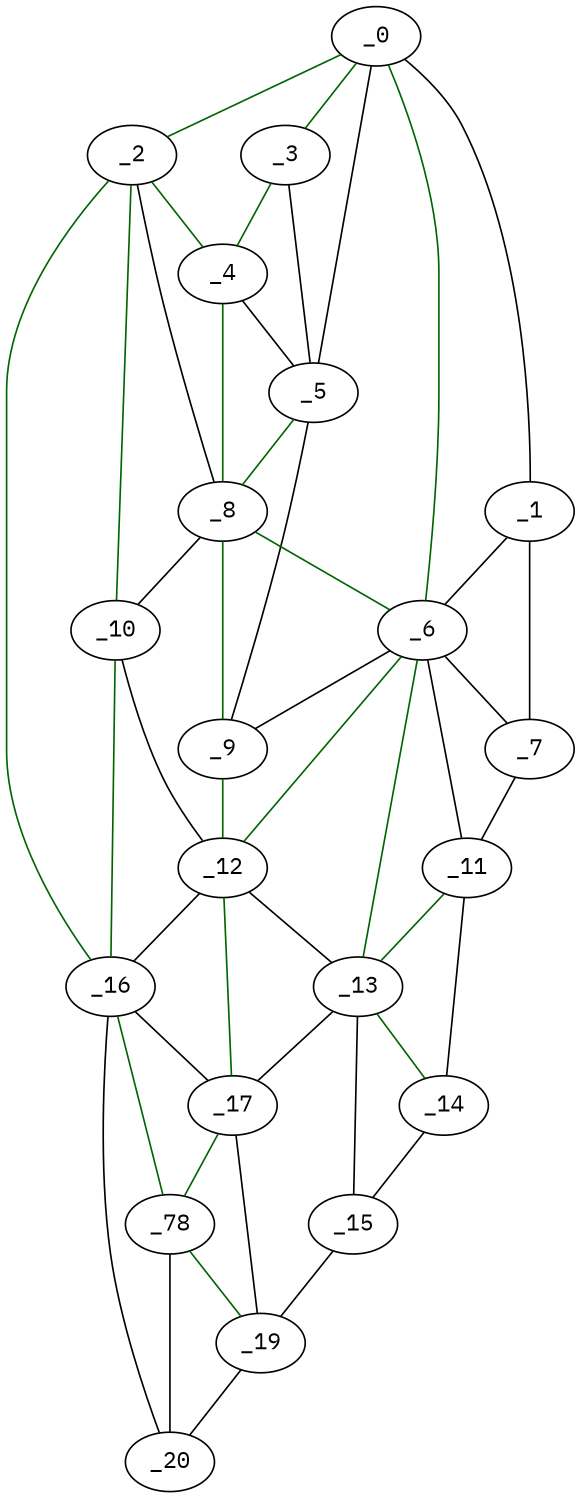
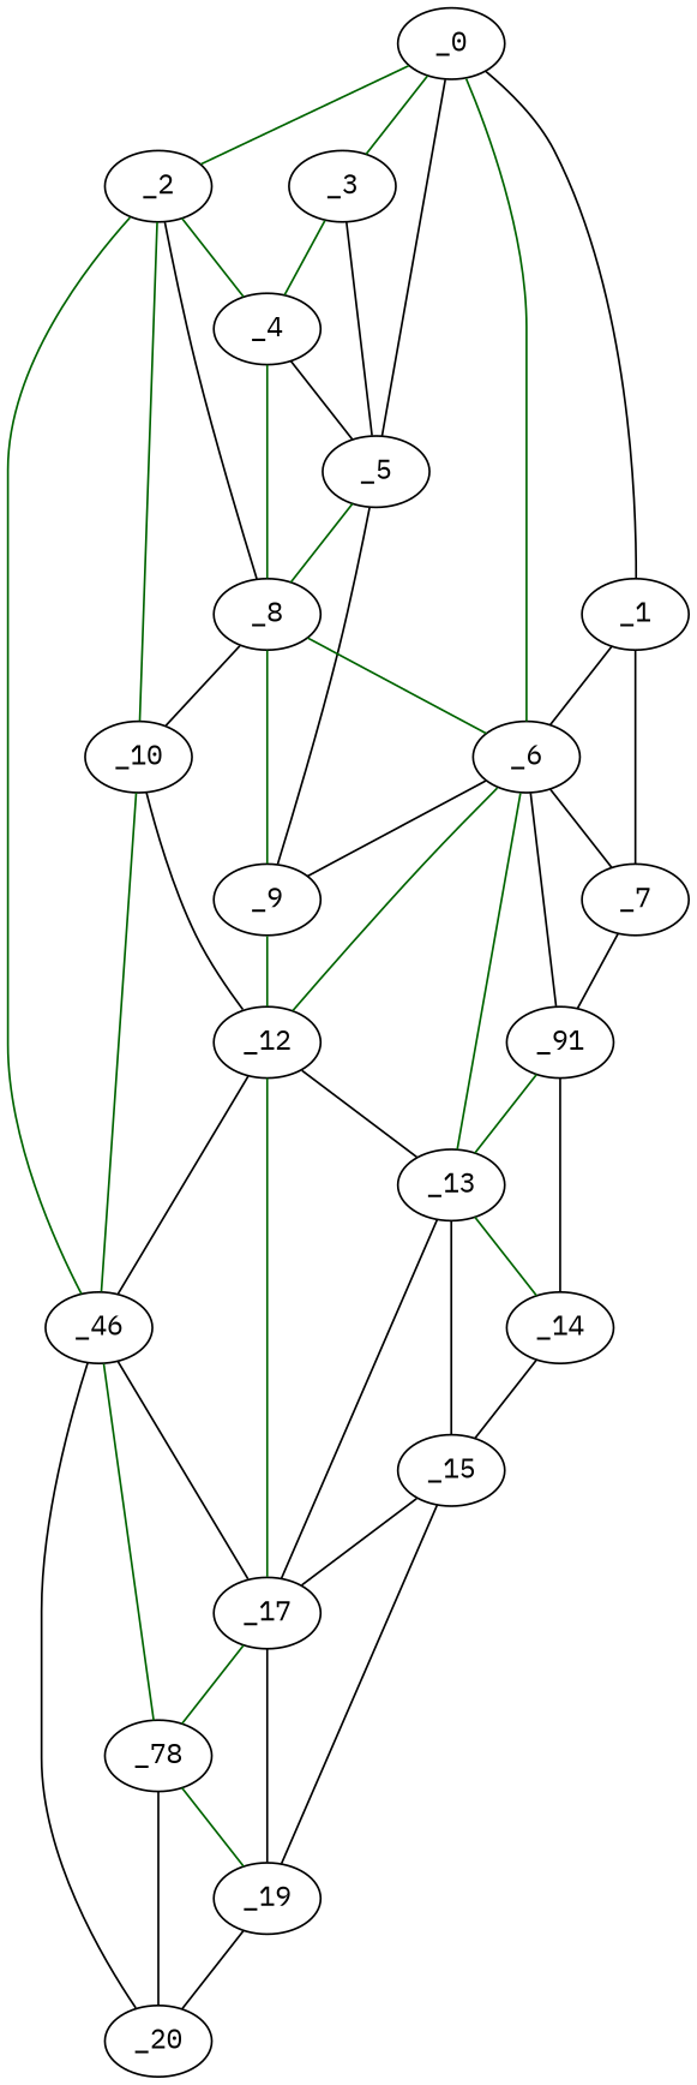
  graph {
    fontname="IBM Plex Mono"
    node [fontname="IBM Plex Mono" x=47 y=42]
    edge [color=black fontname="IBM Plex Mono" valence=2]
    _0 [x=21 y=61]
    _1 [x=22 y=77]
    _2 [x=31 y=17]
    _3 [x=32]
    _5 [x=40 y=50]
    _6 [y=65]
    _7 [y=86]
    _4 [x=39]
    _8 [x=48 y=35]
    _10 [x=63 y=28]
-   _16 [x=108 y=41]
+   _16 [x=108 y=41 label=_46]
    _9 [x=56 y=35]
-   _11 [x=73 y=87]
+   _11 [x=73 y=87 label=_91]
    _12 [x=76 y=45]
    _13 [x=84 y=80]
    _17 [x=109 y=76]
    n17 [label=_78 x=121 y=63]
    _20 [x=122 y=51]
    _14 [x=84 y=87]
    _15 [x=93 y=85]
    _19 [x=121 y=73]
    _0 -- _1 [valence=1]
    _0 -- _2 [color=darkgreen valence=1]
    _0 -- _3 [color=darkgreen]
    _0 -- _5 [valence=1]
    _0 -- _6 [color=darkgreen valence=1]
    _1 -- _6
    _1 -- _7 [valence=1]
    _2 -- _4 [color=darkgreen]
    _2 -- _8
    _2 -- _10 [color=darkgreen]
    _2 -- _16 [color=darkgreen valence=1]
    _3 -- _5
    _3 -- _4 [color=darkgreen valence=1]
    _5 -- _8 [color=darkgreen]
    _5 -- _9 [valence=1]
    _6 -- _7
    _6 -- _9
    _6 -- _11
    _6 -- _12 [color=darkgreen]
    _6 -- _13 [color=darkgreen valence=1]
    _7 -- _11 [valence=1]
    _4 -- _5
    _4 -- _8 [color=darkgreen valence=1]
    _8 -- _6 [color=darkgreen]
    _8 -- _10
    _8 -- _9 [color=darkgreen]
    _10 -- _16 [color=darkgreen valence=1]
    _10 -- _12
    _16 -- _17
    _16 -- n17 [color=darkgreen valence=1]
    _16 -- _20 [valence=1]
    _9 -- _12 [color=darkgreen]
    _11 -- _13 [color=darkgreen]
    _11 -- _14 [valence=1]
    _12 -- _16
    _12 -- _13
    _12 -- _17 [color=darkgreen]
    _13 -- _17
    _13 -- _14 [color=darkgreen]
    _13 -- _15 [valence=1]
    _17 -- n17 [color=darkgreen]
    _17 -- _19 [valence=1]
    n17 -- _20
    n17 -- _19 [color=darkgreen valence=1]
    _14 -- _15 [valence=1]
+   _15 -- _17 [valence=1]
    _15 -- _19 [valence=1]
    _19 -- _20 [valence=1]
  }
